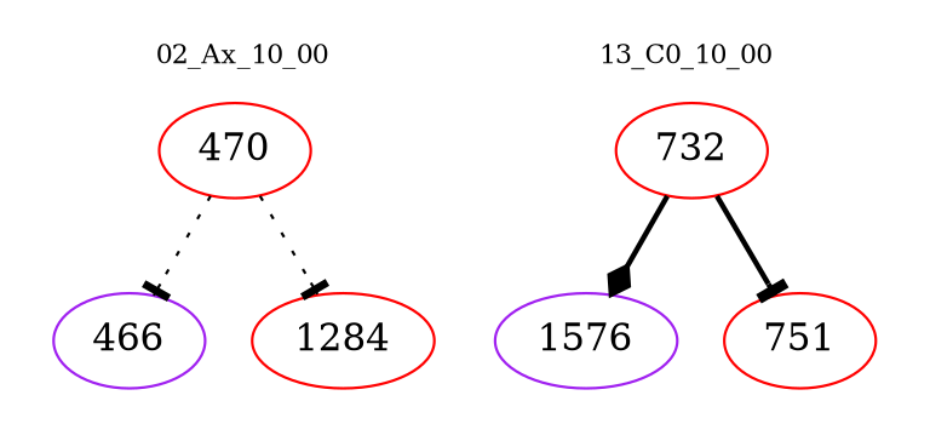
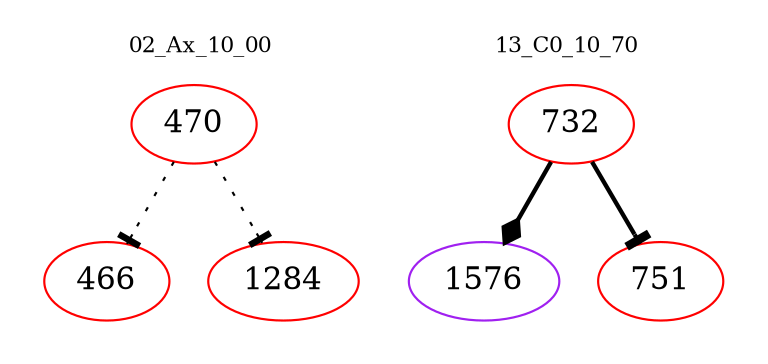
  digraph {
    node [color=red]
    edge [arrowhead=tee color=black style=dotted]
    n1 [label=470]
-   n2 [color=purple label=466]
+   n2 [label=466]
    n3 [label=1284]
    n4 [label=732]
    n5 [color=purple label=1576]
    n6 [label=751]
    subgraph cluster_1 {
      color=white
      fontsize=10
      label="02_Ax_10_00"
      n1
      n2
      n3
    }
    subgraph cluster_2 {
      color=white
      fontsize=10
-     label="13_C0_10_00"
+     label="13_C0_10_70"
      n4
      n5
      n6
    }
    n1 -> n2
    n1 -> n3
    n4 -> n5 [arrowhead=diamond style=bold]
    n4 -> n6 [style=bold]
  }
